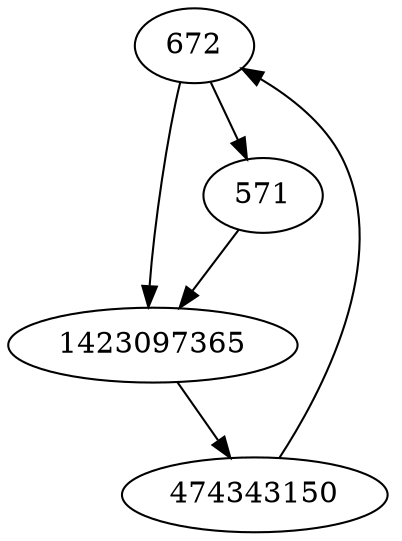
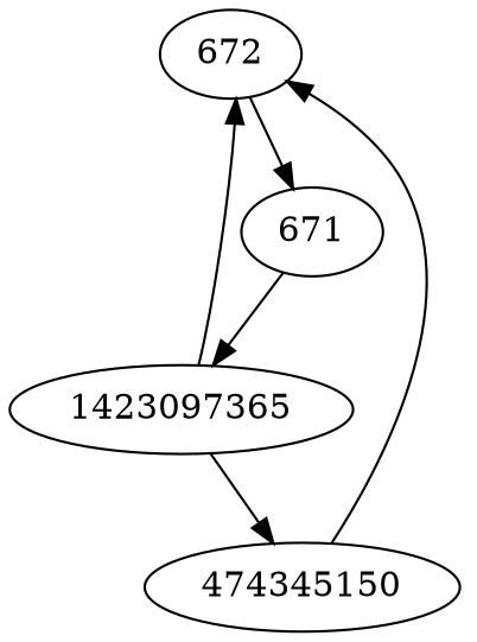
  strict digraph {
    672
    1423097365
-   671 [label=571]
-   474343150
-   672 -> 1423097365
+   671
+   474343150 [label=474345150]
+   1423097365 -> 672
    672 -> 671
    1423097365 -> 474343150
    671 -> 1423097365
    474343150 -> 672
  }
